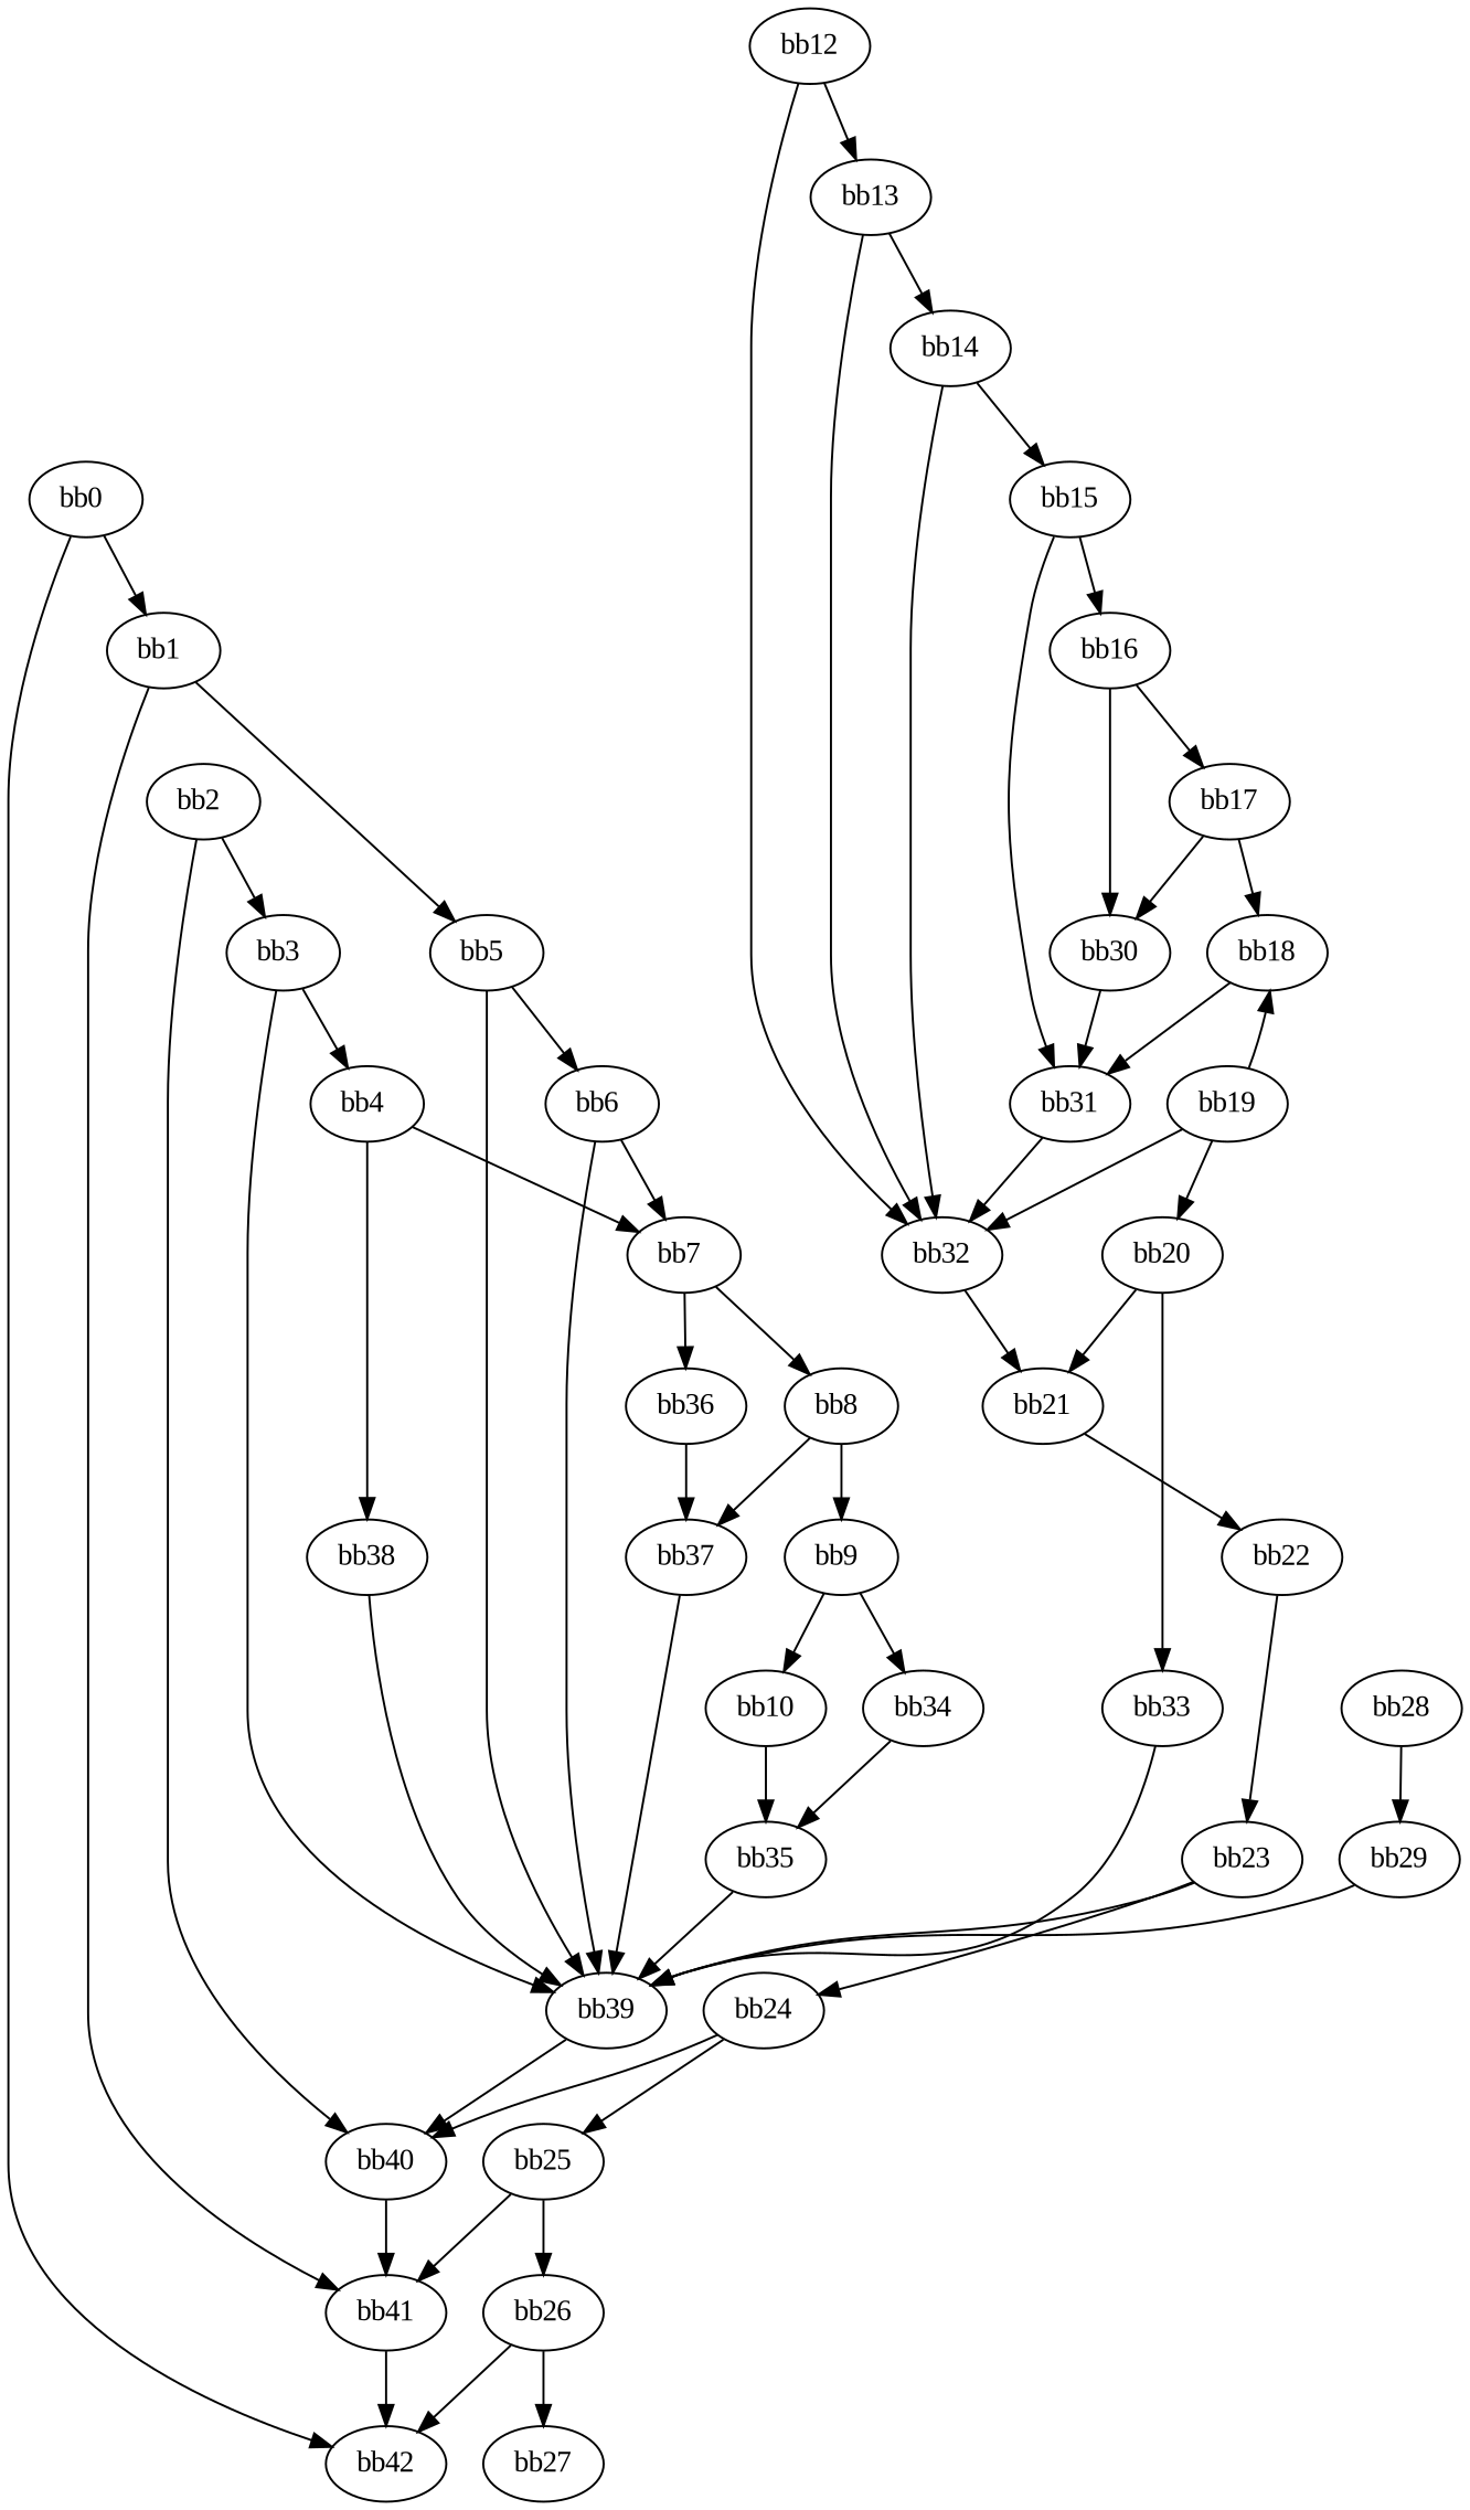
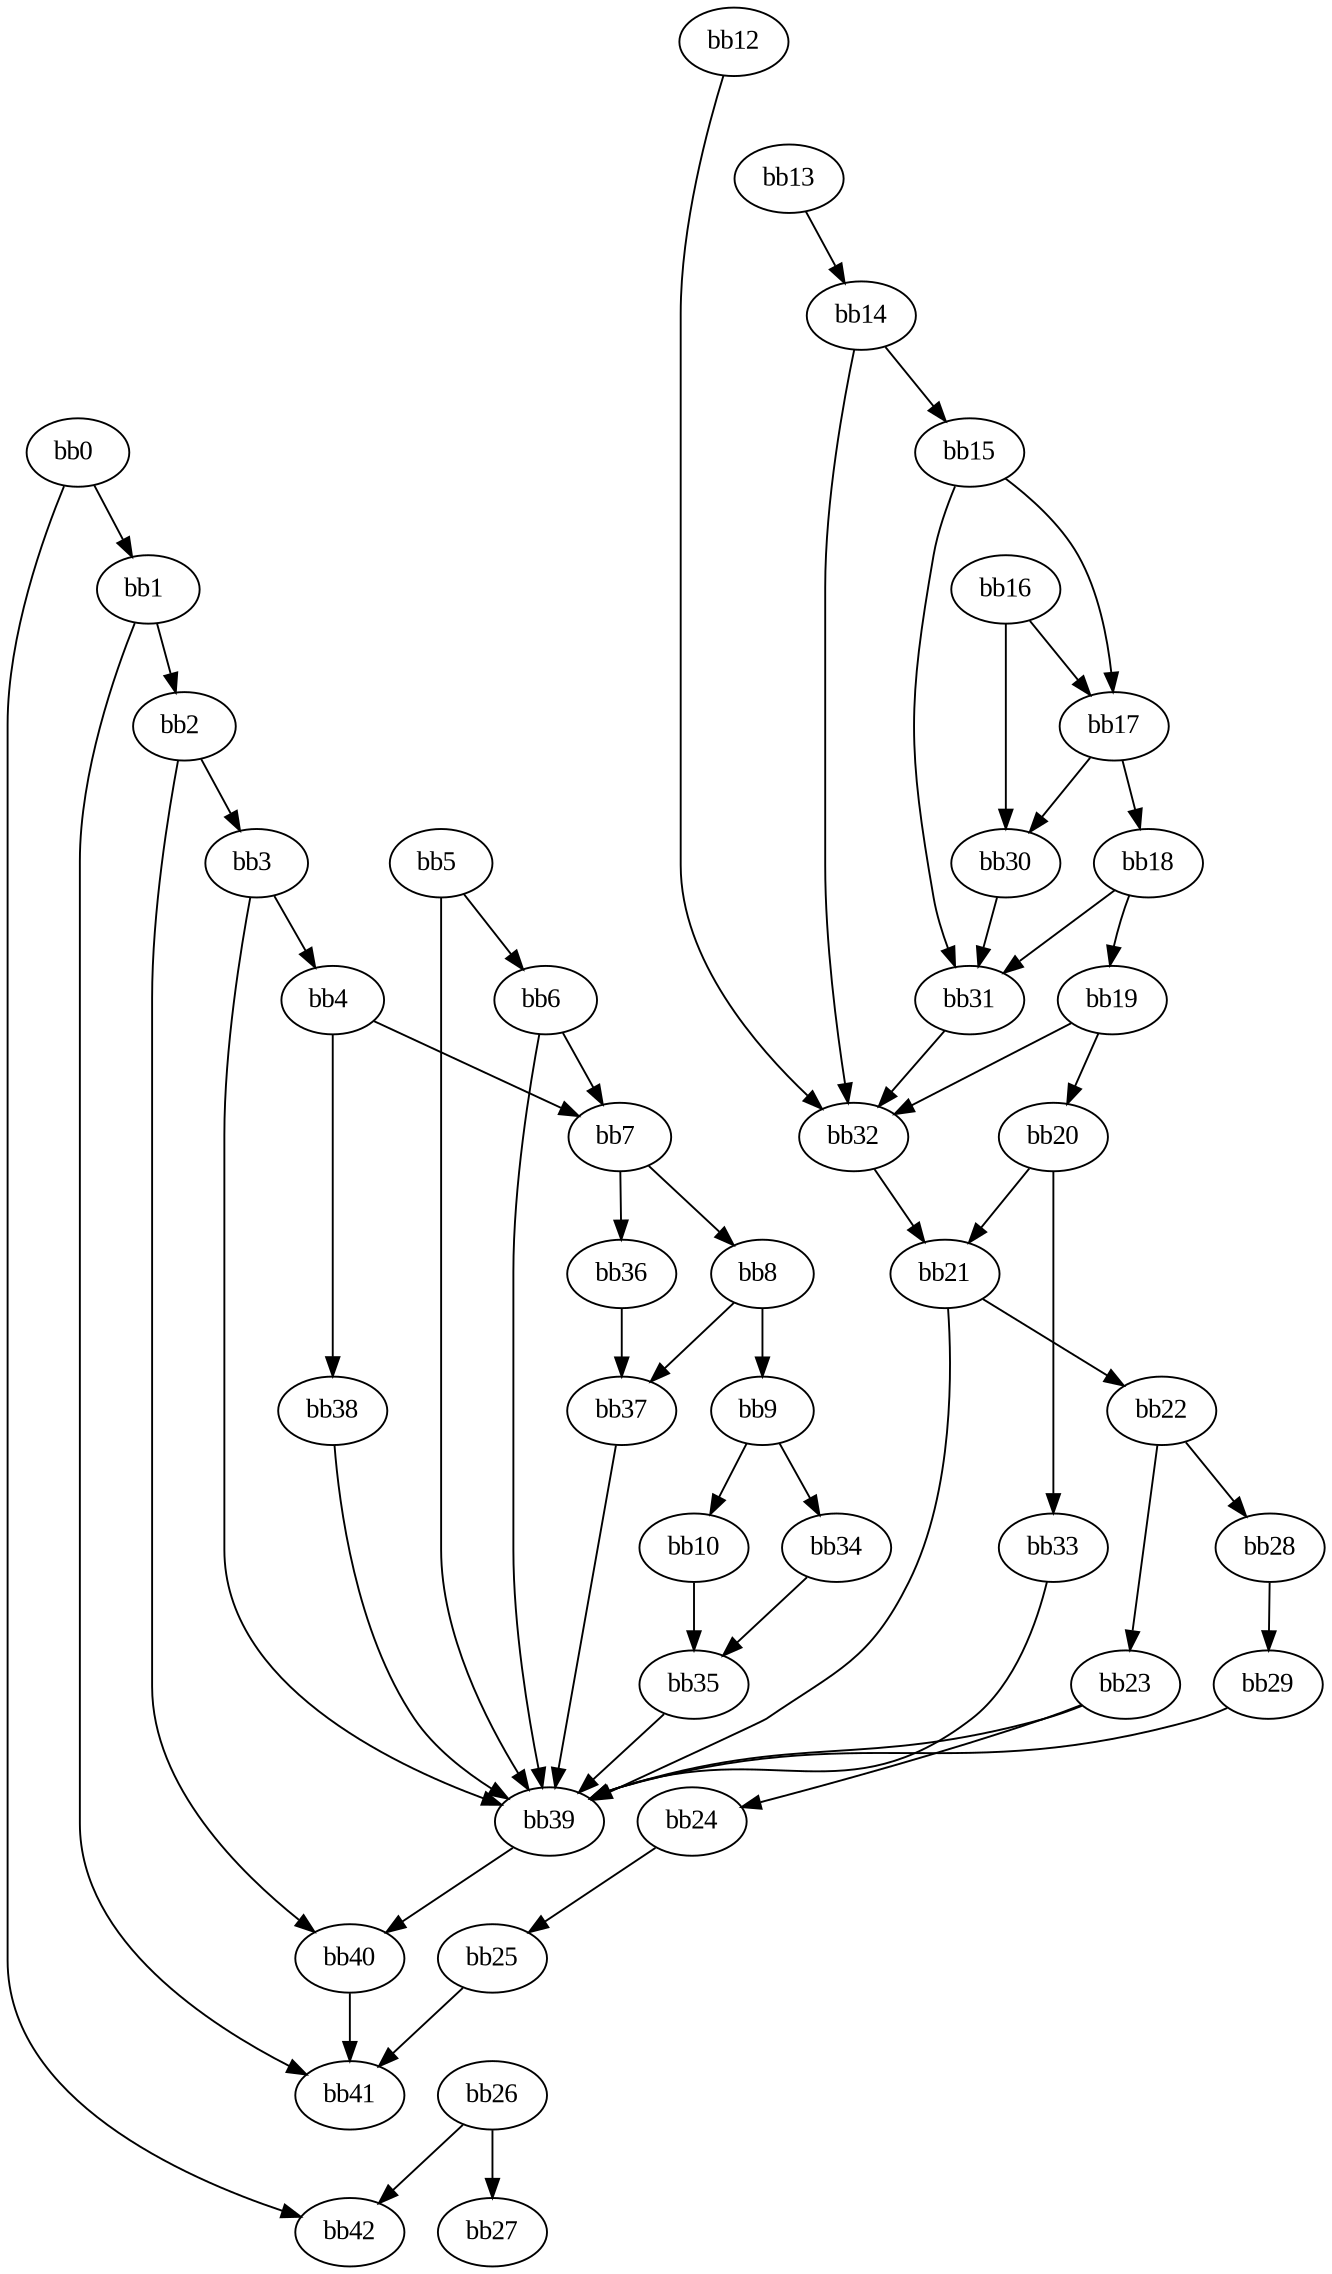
  digraph {
    fontname="Liberation Serif"
    node [fontname="Liberation Serif"]
    edge [fontname="Liberation Serif"]
    n1 [label="bb0\l"]
    n2 [label="bb1\l"]
    n3 [label="bb42\l"]
    n4 [label="bb2\l"]
    n5 [label="bb41\l"]
    n6 [label="bb3\l"]
    n7 [label="bb40\l"]
    n8 [label="bb4\l"]
    n9 [label="bb39\l"]
    n10 [label="bb38\l"]
    n11 [label="bb7\l"]
    n12 [label="bb5\l"]
    n13 [label="bb6\l"]
    n14 [label="bb8\l"]
    n15 [label="bb36\l"]
    n16 [label="bb9\l"]
    n17 [label="bb37\l"]
    n18 [label="bb10\l"]
    n19 [label="bb34\l"]
    n20 [label="bb35\l"]
    n21 [label="bb12\l"]
    n22 [label="bb13\l"]
    n23 [label="bb32\l"]
    n24 [label="bb14\l"]
    n25 [label="bb21\l"]
    n26 [label="bb15\l"]
    n27 [label="bb16\l"]
    n28 [label="bb31\l"]
    n29 [label="bb17\l"]
    n30 [label="bb30\l"]
    n31 [label="bb18\l"]
    n32 [label="bb19\l"]
    n33 [label="bb20\l"]
    n34 [label="bb33\l"]
    n35 [label="bb22\l"]
    n36 [label="bb23\l"]
    n37 [label="bb28\l"]
    n38 [label="bb24\l"]
    n39 [label="bb29\l"]
    n40 [label="bb25\l"]
    n41 [label="bb26\l"]
    n42 [label="bb27\l"]
    n1 -> n2
    n1 -> n3
-   n2 -> n12
+   n2 -> n4
    n2 -> n5
    n4 -> n6
    n4 -> n7
-   n5 -> n3
    n6 -> n8
    n6 -> n9
    n7 -> n5
    n8 -> n10
    n8 -> n11
    n9 -> n7
    n10 -> n9
    n11 -> n14
    n11 -> n15
    n12 -> n9
    n12 -> n13
    n13 -> n9
    n13 -> n11
    n14 -> n16
    n14 -> n17
    n15 -> n17
    n16 -> n18
    n16 -> n19
    n17 -> n9
    n18 -> n20
    n19 -> n20
    n20 -> n9
-   n21 -> n22
    n21 -> n23
-   n22 -> n23
    n22 -> n24
    n23 -> n25
    n24 -> n23
    n24 -> n26
+   n25 -> n9
    n25 -> n35
-   n26 -> n27
+   n26 -> n29
    n26 -> n28
    n27 -> n29
    n27 -> n30
    n28 -> n23
    n29 -> n30
    n29 -> n31
    n30 -> n28
    n31 -> n28
-   n32 -> n31
+   n31 -> n32
    n32 -> n23
    n32 -> n33
    n33 -> n25
    n33 -> n34
    n34 -> n9
    n35 -> n36
+   n35 -> n37
    n36 -> n9
    n36 -> n38
    n37 -> n39
-   n38 -> n7
    n38 -> n40
    n39 -> n9
    n40 -> n5
-   n40 -> n41
    n41 -> n3
    n41 -> n42
  }
